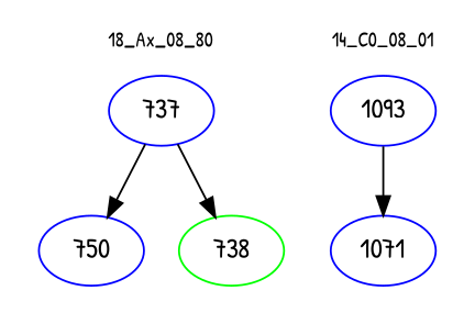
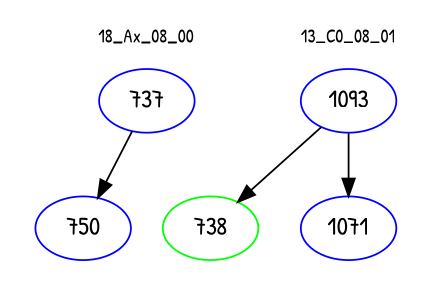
  digraph {
    fontname="Patrick Hand"
    node [color=blue fontname="Patrick Hand"]
    edge [color=black fontname="Patrick Hand"]
    n1 [label=737]
    n2 [color=green label=738]
    n3 [label=750]
    n4 [label=1093]
    n5 [label=1071]
    subgraph cluster_1 {
      color=white
      fontsize=10
-     label="18_Ax_08_80"
+     label="18_Ax_08_00"
      n1
      n2
      n3
    }
    subgraph cluster_2 {
      color=white
      fontsize=10
-     label="14_C0_08_01"
+     label="13_C0_08_01"
      n4
      n5
    }
-   n1 -> n2
+   n4 -> n2
    n1 -> n3
    n4 -> n5
  }
